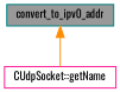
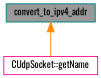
  digraph {
    rankdir=TB
    fontname=Oswald
    node [fontname=Oswald fontsize=10 shape=box style=filled]
-   n1 [color=teal fillcolor=grey60 fontcolor=black height=0.2 label=convert_to_ipv0_addr width=0.4]
+   n1 [color=teal fillcolor=grey60 fontcolor=black height=0.2 label=convert_to_ipv4_addr width=0.4]
    n2 [color=deeppink fillcolor=white height=0.2 label="CUdpSocket::getName" width=0.4]
    n1 -> n2 [color=darkorange dir=back fontname=Oswald fontsize=10 labelfontname=Helvetica labelfontsize=10 style=solid]
  }
